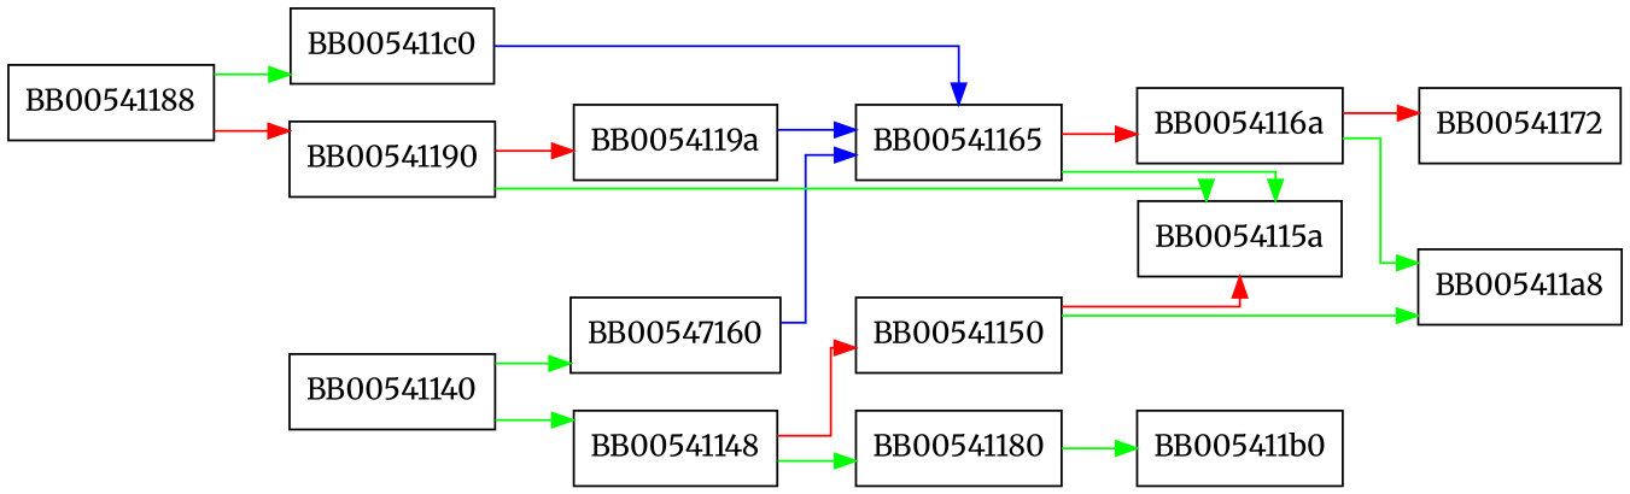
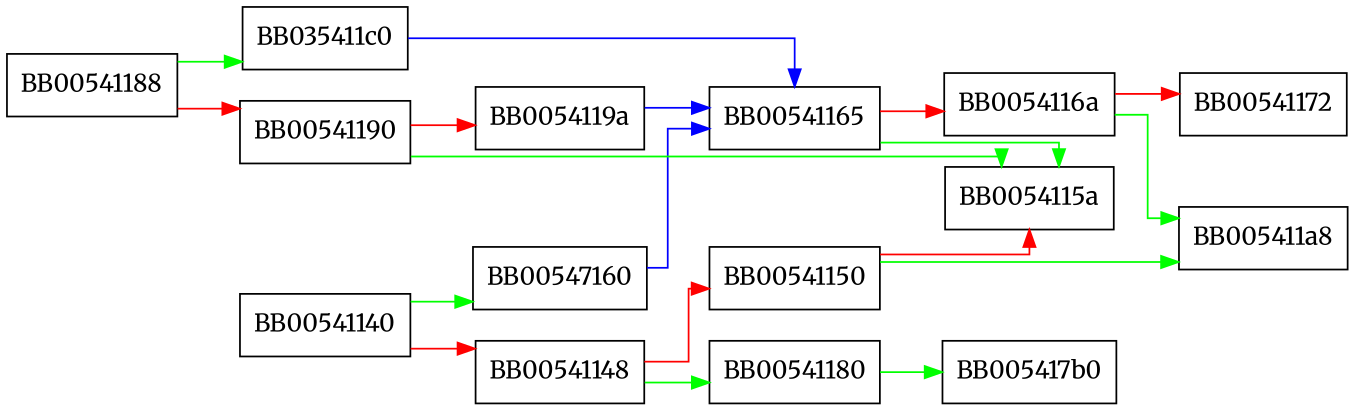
  digraph {
    fontname=Merriweather
    rankdir=LR
    splines=ortho
    node [fontname=Merriweather shape=box]
    edge [color=green fontname=Merriweather]
    n1 [label=BB00547160]
    BB00541140
    BB00541148
    BB00541165
    BB00541180
    BB00541150
    BB0054116a
    BB0054115a
-   BB005411b0
+   BB005411b0 [label=BB005417b0]
    BB005411a8
    BB00541188
-   BB005411c0
+   BB005411c0 [label=BB035411c0]
    BB00541190
    BB00541172
    BB0054119a
    n1 -> BB00541165 [color=blue]
    BB00541140 -> n1
-   BB00541140 -> BB00541148
+   BB00541140 -> BB00541148 [color=red]
    BB00541148 -> BB00541180
    BB00541148 -> BB00541150 [color=red]
    BB00541165 -> BB0054116a [color=red]
    BB00541165 -> BB0054115a
    BB00541180 -> BB005411b0
    BB00541150 -> BB0054115a [color=red]
    BB00541150 -> BB005411a8
    BB0054116a -> BB005411a8
    BB0054116a -> BB00541172 [color=red]
    BB00541188 -> BB005411c0
    BB00541188 -> BB00541190 [color=red]
    BB005411c0 -> BB00541165 [color=blue]
    BB00541190 -> BB0054115a
    BB00541190 -> BB0054119a [color=red]
    BB0054119a -> BB00541165 [color=blue]
  }
